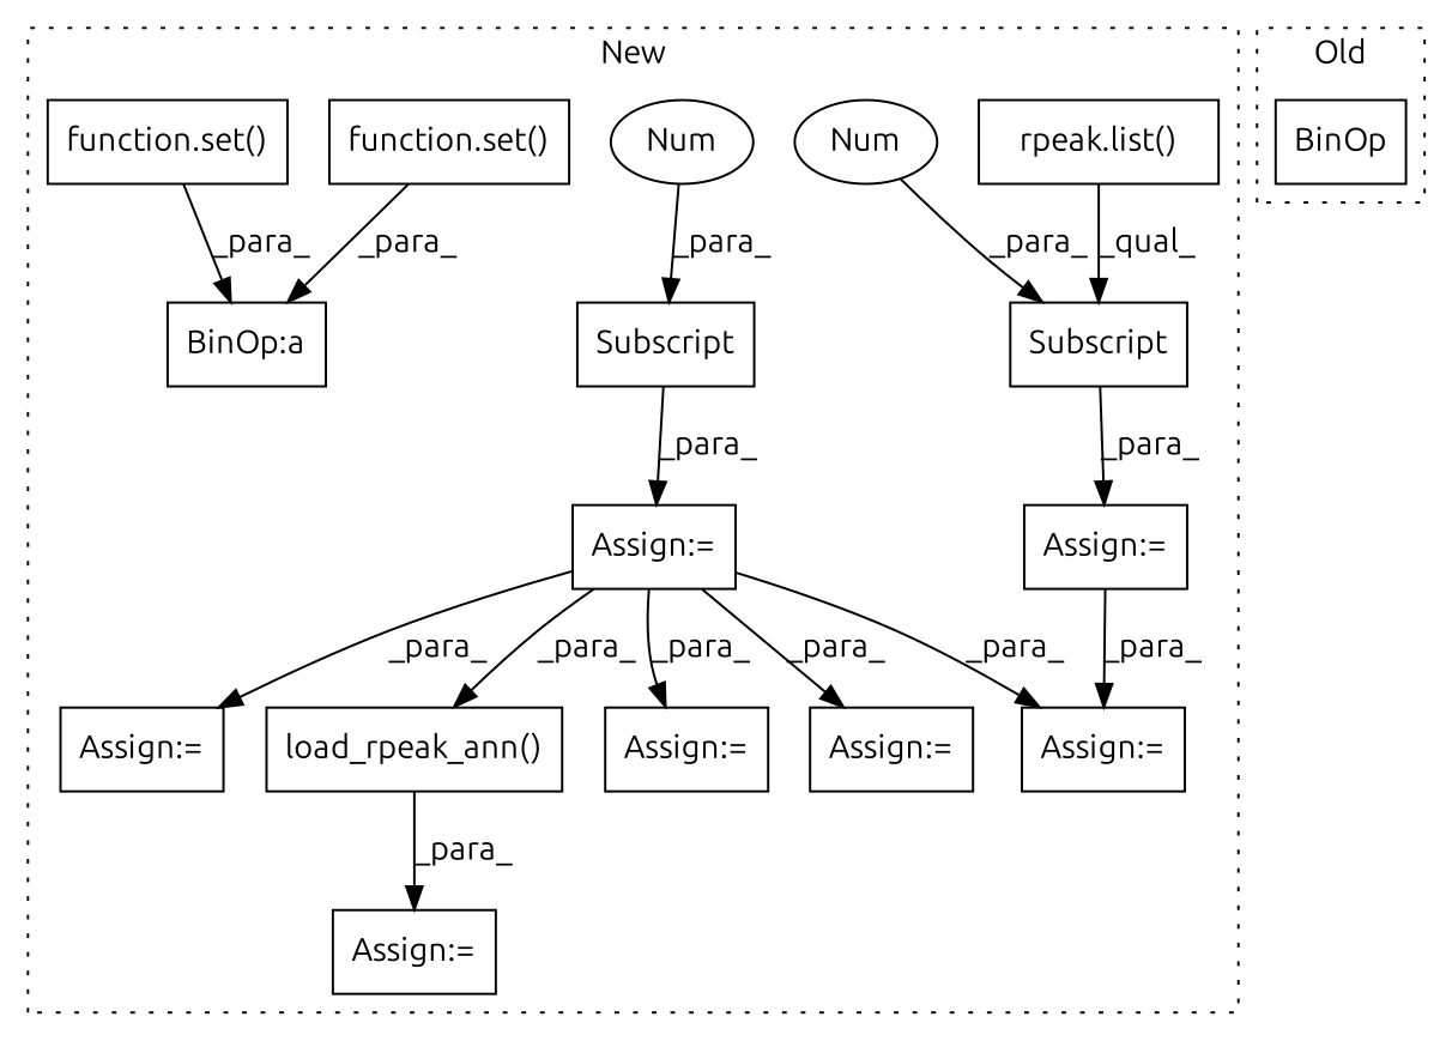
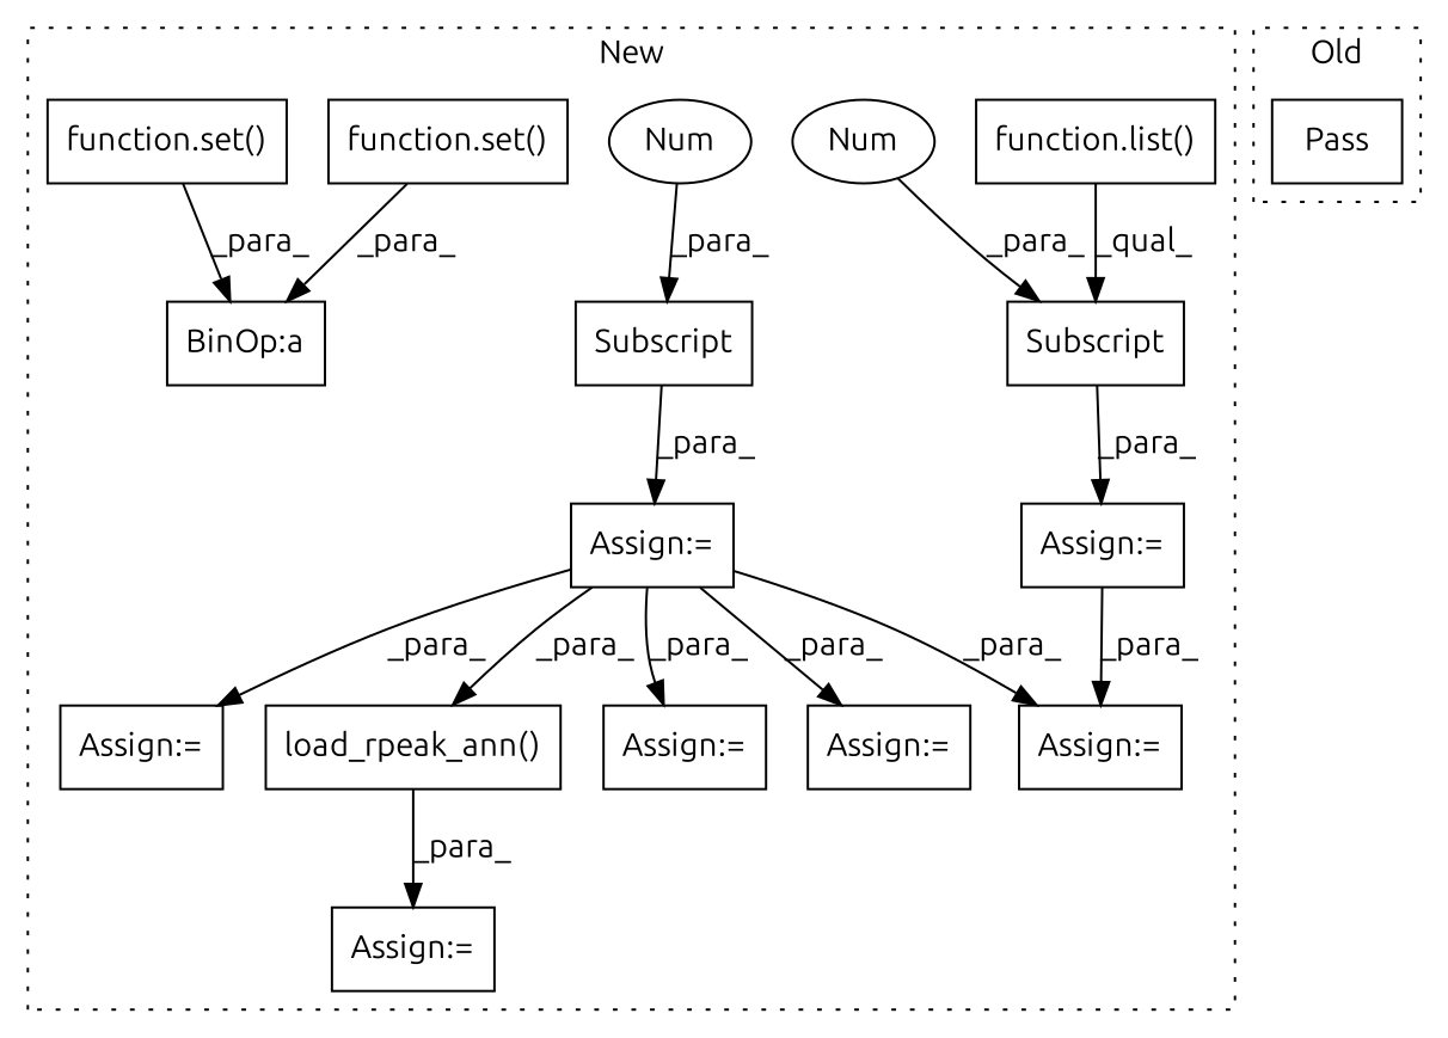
  digraph {
    fontname=Ubuntu
    node [a=68 fontname=Ubuntu l=3 shape=box]
    edge [fontname=Ubuntu]
-   n1 [a=75 l="5,1" label="rpeak.list()" s="9419,9481"]
+   n1 [a=75 l="5,1" label="function.list()" s="9419,9481"]
    n2 [label="Assign:=" s=9497]
    n3 [label="Assign:=" s=9416]
    n4 [a=82 label="BinOp:a" s=9447]
    n5 [a=63 l="66,0" label=Subscript s="9419,0"]
    n6 [a=76 l=1 label=Num s=9483 shape=ellipse]
    n7 [label="Assign:=" s=8418]
    n8 [a=63 l="29,0" label=Subscript s="8421,0"]
    n9 [a=76 l=1 label=Num s=8448 shape=ellipse]
    n10 [label="Assign:=" s=8631]
    n11 [a=75 l="4,1" label="function.set()" s="9450,9480"]
    n12 [a=75 l="22,13" label="load_rpeak_ann()" s="8814,8839"]
    n13 [label="Assign:=" s=8811]
    n14 [label="Assign:=" s=9070]
    n15 [label="Assign:=" s=8462]
    n16 [a=75 l="4,1" label="function.set()" s="9424,9446"]
-   n17 [a=62 l=4 label=BinOp s=4072]
+   n17 [a=62 l=4 label=Pass s=4072]
    subgraph cluster_1 {
      label=New
      style=dotted
      n1
      n2
      n3
      n4
      n5
      n6
      n7
      n8
      n9
      n10
      n11
      n12
      n13
      n14
      n15
      n16
    }
    subgraph cluster_2 {
      label=Old
      style=dotted
      n17
    }
    n1 -> n5 [label=_qual_]
    n3 -> n2 [label=_para_]
    n5 -> n3 [label=_para_]
    n6 -> n5 [label=_para_]
    n7 -> n2 [label=_para_]
    n7 -> n10 [label=_para_]
    n7 -> n12 [label=_para_]
    n7 -> n14 [label=_para_]
    n7 -> n15 [label=_para_]
    n8 -> n7 [label=_para_]
    n9 -> n8 [label=_para_]
    n11 -> n4 [label=_para_]
    n12 -> n13 [label=_para_]
    n16 -> n4 [label=_para_]
  }
